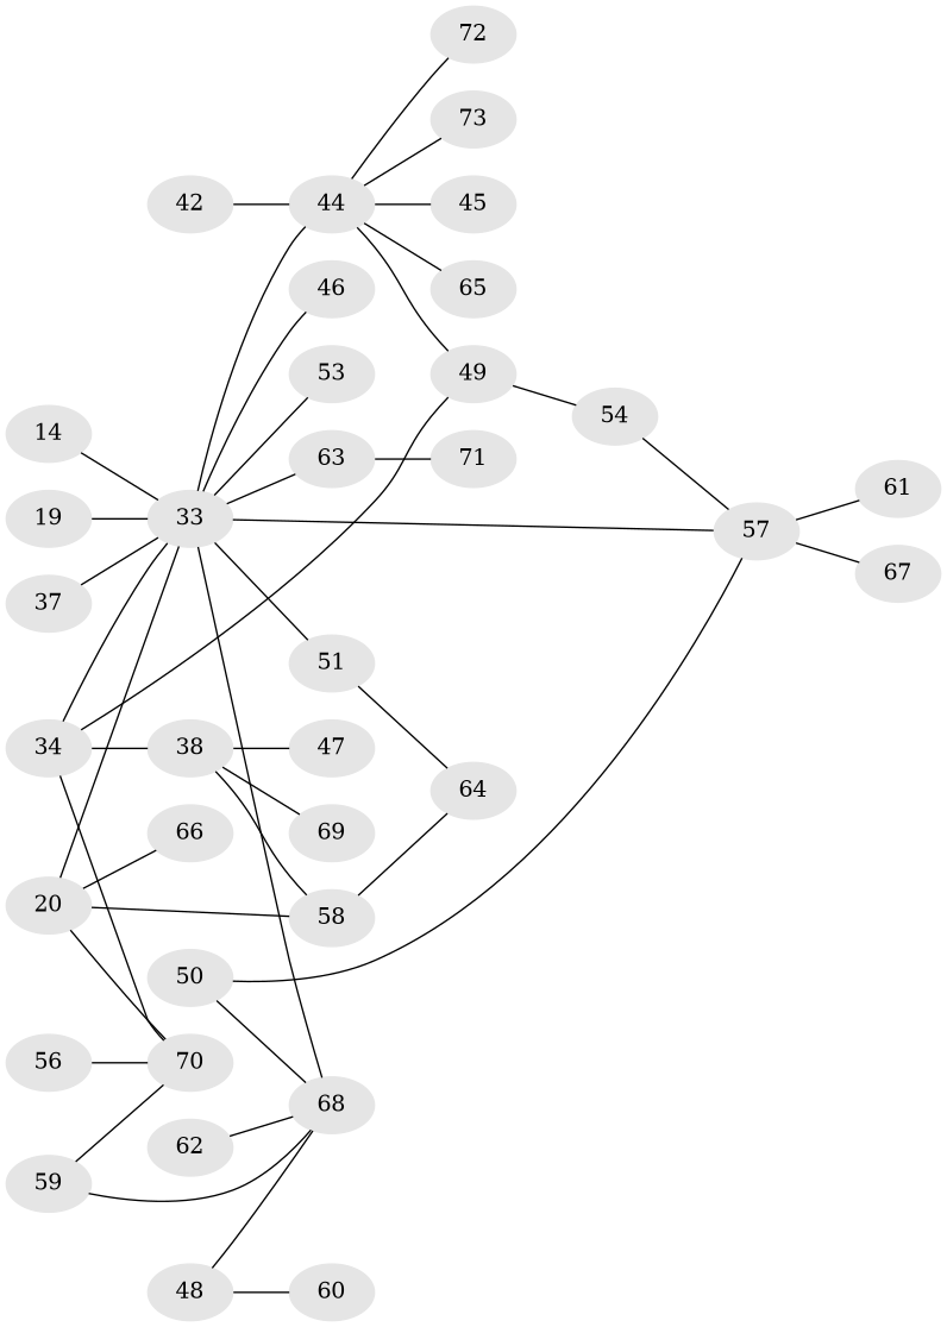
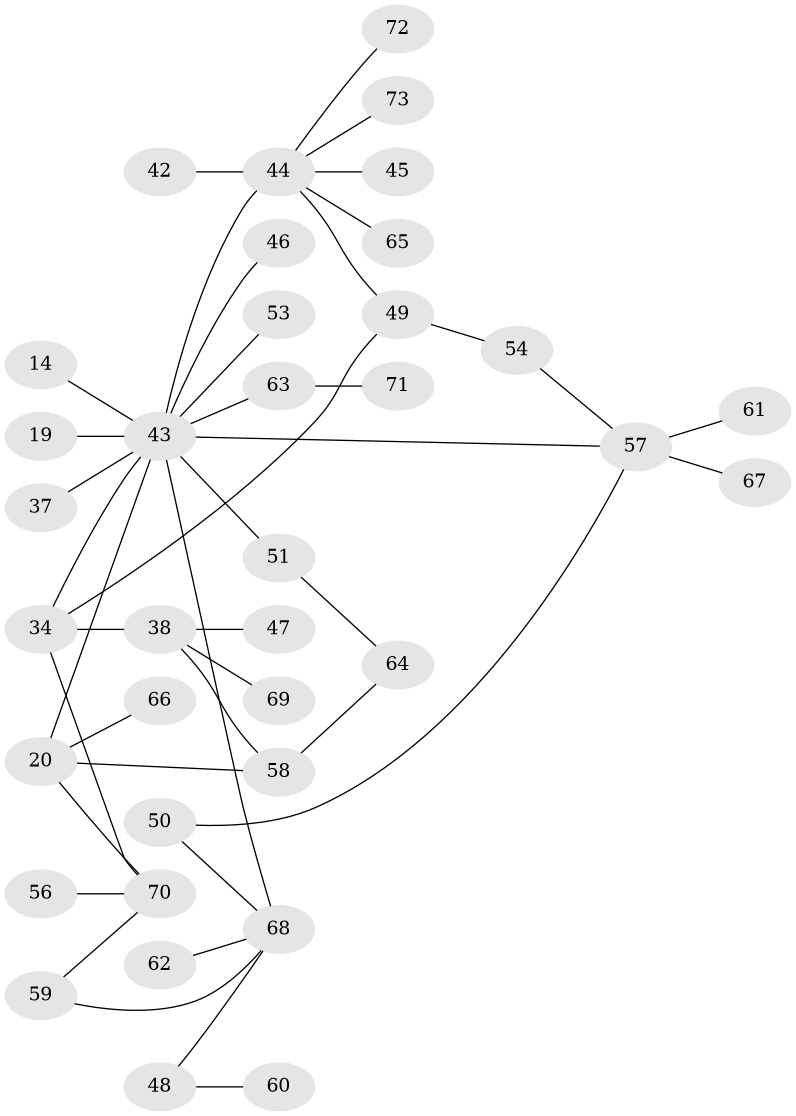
  graph {
    rankdir=LR
    node [color=gray90 style=filled]
-   43 [super="+5+4" label=33]
+   43 [super="+5+4"]
    44 [super="+16+22+33"]
    46
    51
    53
    57 [super="+25"]
    63 [super="+55"]
    68 [super="+24+13"]
    14
    19
    20 [super="+7"]
    58 [super="+29"]
    66 [super="+40"]
    70 [super="+8+9+52"]
    64
    34 [super="+23"]
    38 [super="+32+30"]
    49 [super="+36+39+41"]
    47
    69
    54 [super="+35"]
    37 [super="+26"]
    45
    65
    72
    73
    42
    61
    67
    71
    48
    60
    50
    56
    59
    62
    43 -- 44
    43 -- 46
    43 -- 51
    43 -- 53
    43 -- 57
    43 -- 63
    43 -- 68 [weight=2]
    44 -- 49
    44 -- 45
    44 -- 65
    44 -- 72
    44 -- 73
    51 -- 64
    57 -- 61
    57 -- 67
    63 -- 71
    14 -- 43
    19 -- 43
    20 -- 43
    20 -- 58 [weight=2]
    20 -- 66
    20 -- 70
    58 -- 64
    34 -- 43
    34 -- 70
    34 -- 38 [weight=2]
    34 -- 49
    38 -- 58
    38 -- 47
    38 -- 69
    49 -- 54
    54 -- 57
    37 -- 43
    42 -- 44
    48 -- 68
    48 -- 60
    50 -- 57
    50 -- 68
    56 -- 70
    59 -- 68
    59 -- 70
    62 -- 68
  }
